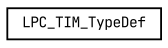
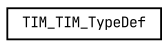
  digraph {
    rankdir=LR
    fontname="JetBrains Mono"
-   n1 [color=black fillcolor=white fontname="JetBrains Mono" fontsize=8 height=0.2 label=LPC_TIM_TypeDef shape=record style=filled width=0.4]
+   n1 [color=black fillcolor=white fontname="JetBrains Mono" fontsize=8 height=0.2 label=TIM_TIM_TypeDef shape=record style=filled width=0.4]
  }
